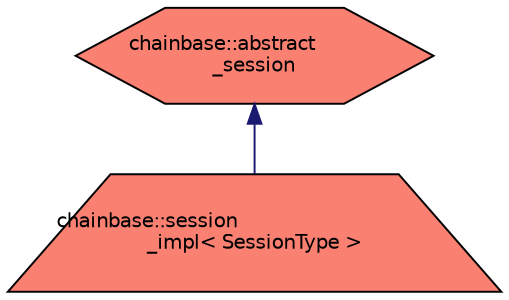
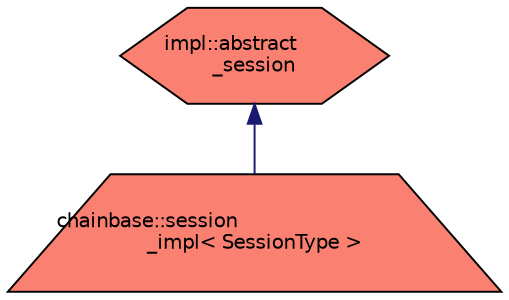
  digraph {
    node [color=black fillcolor=salmon fontname=Helvetica fontsize=10 style=filled]
    n1 [fontcolor=black height=0.2 label="chainbase::session\l_impl\< SessionType \>" shape=trapezium width=0.4]
-   n2 [height=0.2 label="chainbase::abstract\l_session" shape=hexagon width=0.4]
+   n2 [height=0.2 label="impl::abstract\l_session" shape=hexagon width=0.4]
    n2 -> n1 [color=midnightblue dir=back fontname=Helvetica fontsize=10 labelfontname=Helvetica labelfontsize=10 style=solid]
  }
